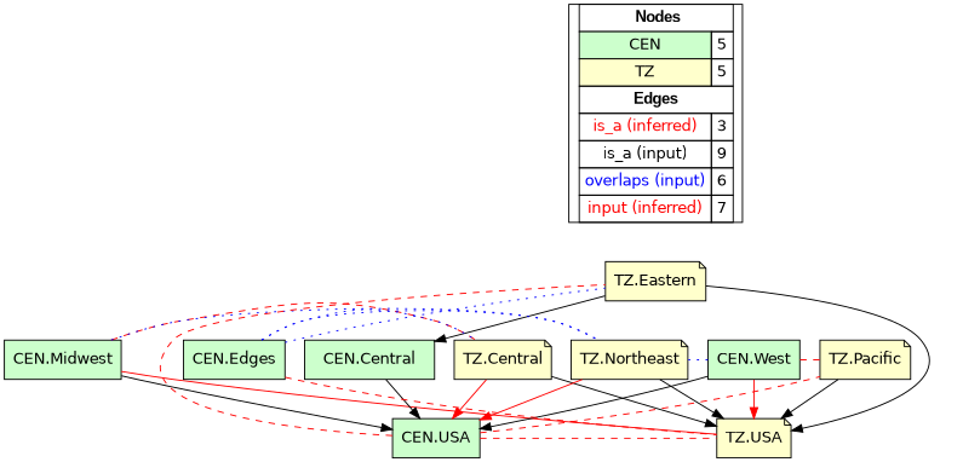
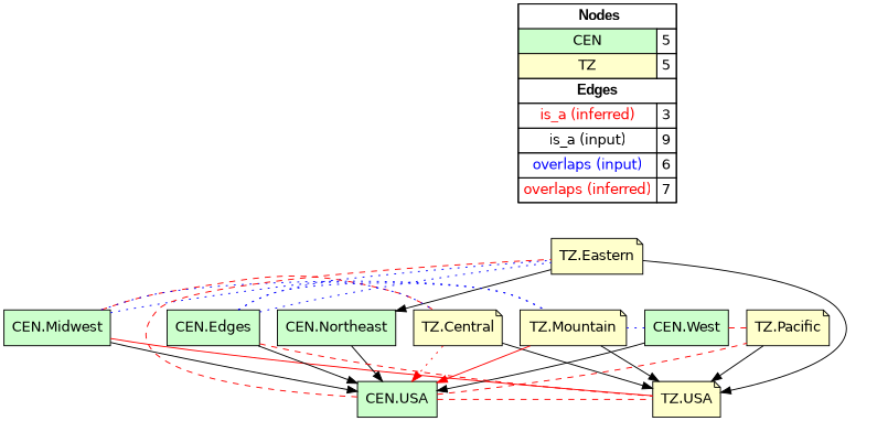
  digraph {
    rankdir=TB
    node [fillcolor="#CCFFCC" fontname=helvetica shape=box style=filled]
    edge [arrowhead=none color="#FF0000" constraint=false penwidth=1 style=solid]
-   n1 [fillcolor=white label=<   <TABLE BORDER="0" CELLBORDER="1" CELLSPACING="0" CELLPADDING="4">  <TR> <TD COLSPAN="2"><font face="Arial Black"> Nodes</font></TD> </TR>  <TR>   <TD bgcolor="#CCFFCC" fontname="helvetica">CEN</TD>   <TD>5</TD>   </TR>  <TR>   <TD bgcolor="#FFFFCC" fontname="helvetica">TZ</TD>   <TD>5</TD>   </TR>  <TR> <TD COLSPAN="2"><font face = "Arial Black"> Edges </font></TD> </TR>  <TR>   <TD><font color ="#FF0000">is_a (inferred)</font></TD><TD>3</TD> </TR> <TR>   <TD><font color ="#000000">is_a (input)</font></TD><TD>9</TD> </TR> <TR>   <TD><font color ="#0000FF">overlaps (input)</font></TD><TD>6</TD> </TR> <TR>   <TD><font color ="#FF0000">input (inferred)</font></TD><TD>7</TD> </TR> </TABLE>   > margin=0]
+   n1 [fillcolor=white label=<   <TABLE BORDER="0" CELLBORDER="1" CELLSPACING="0" CELLPADDING="4">  <TR> <TD COLSPAN="2"><font face="Arial Black"> Nodes</font></TD> </TR>  <TR>   <TD bgcolor="#CCFFCC" fontname="helvetica">CEN</TD>   <TD>5</TD>   </TR>  <TR>   <TD bgcolor="#FFFFCC" fontname="helvetica">TZ</TD>   <TD>5</TD>   </TR>  <TR> <TD COLSPAN="2"><font face = "Arial Black"> Edges </font></TD> </TR>  <TR>   <TD><font color ="#FF0000">is_a (inferred)</font></TD><TD>3</TD> </TR> <TR>   <TD><font color ="#000000">is_a (input)</font></TD><TD>9</TD> </TR> <TR>   <TD><font color ="#0000FF">overlaps (input)</font></TD><TD>6</TD> </TR> <TR>   <TD><font color ="#FF0000">overlaps (inferred)</font></TD><TD>7</TD> </TR> </TABLE>   > margin=0]
    "CEN.Midwest"
    "CEN.USA"
    "TZ.Eastern" [fillcolor="#FFFFCC" shape=note]
    "TZ.Central" [fillcolor="#FFFFCC" shape=note]
    "TZ.USA" [fillcolor="#FFFFCC" shape=note]
-   "TZ.Mountain" [fillcolor="#FFFFCC" shape=note label="TZ.Northeast"]
+   "TZ.Mountain" [fillcolor="#FFFFCC" shape=note]
    "TZ.Pacific" [fillcolor="#FFFFCC" shape=note]
-   "CEN.Northeast" [label="CEN.Central"]
+   "CEN.Northeast"
    "CEN.West"
    n11 [label="CEN.Edges"]
    subgraph sub_1 {
      rank=source
      n1
    }
    "CEN.Midwest" -> "CEN.USA" [arrowhead=normal color="#000000" constraint=true]
+   "CEN.Midwest" -> "TZ.Eastern" [color="#0000FF" style=dotted]
    "CEN.Midwest" -> "TZ.Central" [style=dashed]
    "CEN.Midwest" -> "TZ.USA"
    "CEN.Midwest" -> "TZ.Mountain" [color="#0000FF" style=dotted]
    "CEN.USA" -> "TZ.Eastern" [style=dashed]
    "CEN.USA" -> "TZ.USA" [style=dashed]
    "CEN.USA" -> "TZ.Pacific" [style=dashed]
    "TZ.Eastern" -> "TZ.USA" [arrowhead=normal color="#000000" constraint=true]
    "TZ.Eastern" -> "CEN.Northeast" [arrowhead=normal color="#000000" constraint=true]
-   "TZ.Central" -> "CEN.USA" [arrowhead=normal constraint=true]
+   "TZ.Central" -> "CEN.USA" [arrowhead=normal constraint=true style=dotted]
    "TZ.Central" -> "TZ.USA" [arrowhead=normal color="#000000" constraint=true]
    "TZ.Mountain" -> "CEN.USA" [arrowhead=normal constraint=true]
    "TZ.Mountain" -> "TZ.USA" [arrowhead=normal color="#000000" constraint=true]
    "TZ.Pacific" -> "TZ.USA" [arrowhead=normal color="#000000" constraint=true]
    "CEN.Northeast" -> "CEN.USA" [arrowhead=normal color="#000000" constraint=true]
    "CEN.West" -> "CEN.USA" [arrowhead=normal color="#000000" constraint=true]
-   "CEN.West" -> "TZ.USA" [arrowhead=normal constraint=true]
    "CEN.West" -> "TZ.Mountain" [color="#0000FF" style=dotted]
    "CEN.West" -> "TZ.Pacific" [style=dashed]
+   n11 -> "CEN.USA" [arrowhead=normal color="#000000" constraint=true]
    n11 -> "TZ.Eastern" [color="#0000FF" style=dotted]
    n11 -> "TZ.Central" [color="#0000FF" style=dotted]
    n11 -> "TZ.USA" [style=dashed]
    n11 -> "TZ.Mountain" [color="#0000FF" style=dotted]
  }
